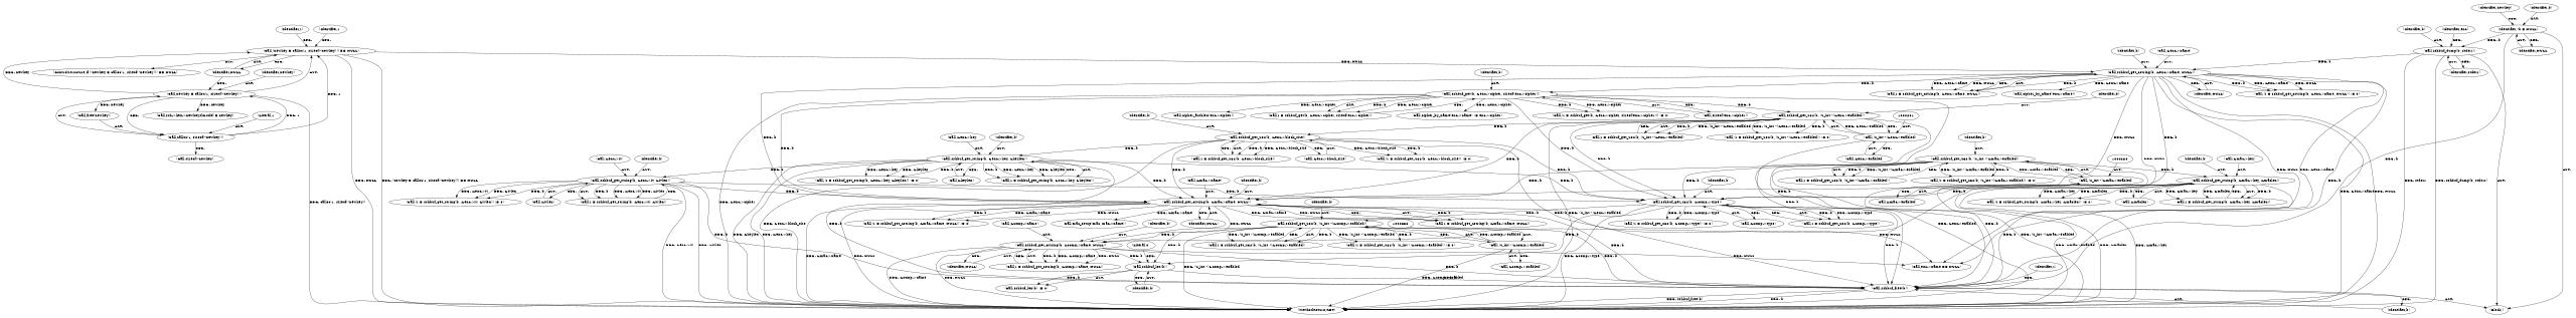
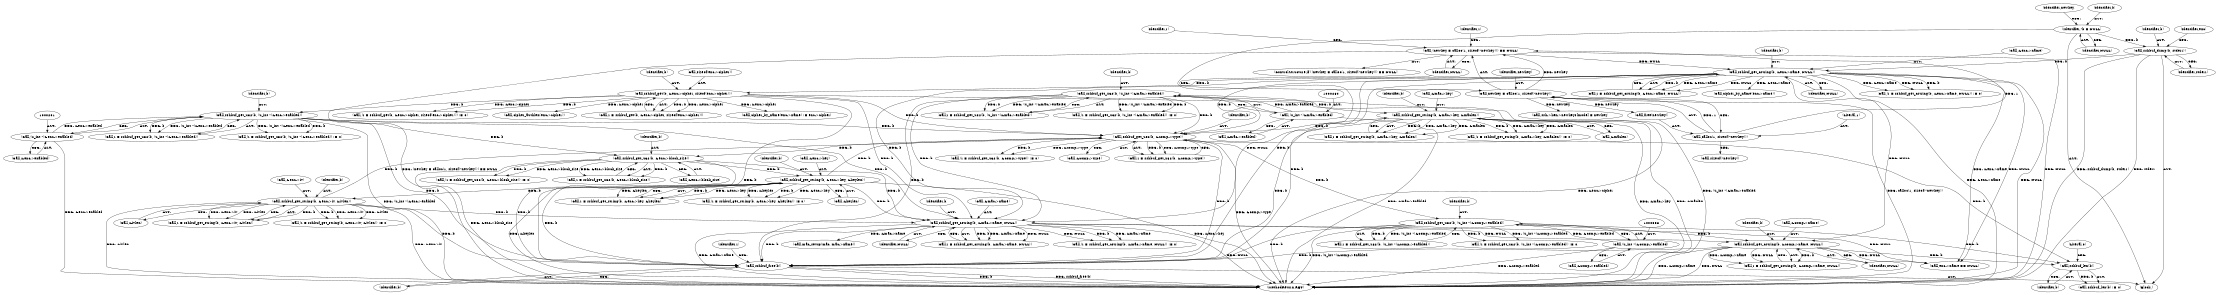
  digraph {
    n1 [label="(Call,sshbuf_free(b))"]
    n2 [label="(Identifier,b)"]
    n3 [label="(Block,)"]
    n4 [label="(MethodReturn,RET)"]
    n5 [label="(Call,sshbuf_get_cstring(b, &enc->name, NULL))"]
    n6 [label="(Call,sshbuf_get_u32(b, &comp->type))"]
    n7 [label="(Call,sshbuf_get_cstring(b, &mac->name, NULL))"]
    n8 [label="(Call,sshbuf_get(b, &enc->cipher, sizeof(enc->cipher)))"]
    n9 [label="(Call,sshbuf_get_cstring(b, &comp->name, NULL))"]
    n10 [label="(Identifier,NULL)"]
    n11 [label="(Call,enc->name == NULL)"]
    n12 [label="(Call,(r = sshbuf_get_cstring(b, &enc->name, NULL)) != 0)"]
    n13 [label="(Call,r = sshbuf_get_cstring(b, &enc->name, NULL))"]
    n14 [label="(Call,cipher_by_name(enc->name))"]
    n15 [label="(Call,sshbuf_get_u32(b, (u_int *)&comp->enabled))"]
    n16 [label="(Call,sshbuf_len(b))"]
    n17 [label="(Call,(r = sshbuf_get_u32(b, &comp->type)) != 0)"]
    n18 [label="(Call,&comp->type)"]
    n19 [label="(Call,r = sshbuf_get_u32(b, &comp->type))"]
    n20 [label="(Call,mac_setup(mac, mac->name))"]
    n21 [label="(Identifier,NULL)"]
    n22 [label="(Call,r = sshbuf_get_cstring(b, &mac->name, NULL))"]
    n23 [label="(Call,(r = sshbuf_get_cstring(b, &mac->name, NULL)) != 0)"]
    n24 [label="(Call,sshbuf_get_u32(b, (u_int *)&enc->enabled))"]
    n25 [label="(Call,(r = sshbuf_get(b, &enc->cipher, sizeof(enc->cipher))) != 0)"]
    n26 [label="(Call,sizeof(enc->cipher))"]
    n27 [label="(Call,cipher_authlen(enc->cipher))"]
    n28 [label="(Call,r = sshbuf_get(b, &enc->cipher, sizeof(enc->cipher)))"]
    n29 [label="(Call,cipher_by_name(enc->name) != enc->cipher)"]
    n30 [label="(Call,r = sshbuf_get_cstring(b, &comp->name, NULL))"]
    n31 [label="(Identifier,NULL)"]
    n32 [label="(Call,sshbuf_dump(b, stderr))"]
    n33 [label="(Identifier,stderr)"]
    n34 [label="(Identifier,*b = NULL)"]
    n35 [label="(Identifier,NULL)"]
    n36 [label="(Call,(newkey = calloc(1, sizeof(*newkey))) == NULL)"]
    n37 [label="(Identifier,NULL)"]
    n38 [label="(ControlStructure,if ((newkey = calloc(1, sizeof(*newkey))) == NULL))"]
    n39 [label="(Call,newkey = calloc(1, sizeof(*newkey)))"]
    n40 [label="(Call,calloc(1, sizeof(*newkey)))"]
    n41 [label="(Call,ssh->kex->newkeys[mode] = newkey)"]
    n42 [label="(Call,free(newkey))"]
    n43 [label="(Call,sizeof(*newkey))"]
    n44 [label="(Call,(u_int *)&comp->enabled)"]
    n45 [label="(Call,r = sshbuf_get_u32(b, (u_int *)&comp->enabled))"]
    n46 [label="(Call,(r = sshbuf_get_u32(b, (u_int *)&comp->enabled)) != 0)"]
    n47 [label="(Call,&comp->enabled)"]
    n48 [label="(Call,sshbuf_len(b) != 0)"]
    n49 [label="(Identifier,b)"]
    n50 [label="(Call,sshbuf_get_string(b, &mac->key, &maclen))"]
    n51 [label="(Call,&maclen)"]
    n52 [label="(Call,r = sshbuf_get_string(b, &mac->key, &maclen))"]
    n53 [label="(Call,(r = sshbuf_get_string(b, &mac->key, &maclen)) != 0)"]
    n54 [label="(Call,sshbuf_get_u32(b, (u_int *)&mac->enabled))"]
    n55 [label="(Call,(u_int *)&mac->enabled)"]
    n56 [label="(Call,(r = sshbuf_get_u32(b, (u_int *)&mac->enabled)) != 0)"]
    n57 [label="(Call,r = sshbuf_get_u32(b, (u_int *)&mac->enabled))"]
    n58 [label="(Call,&mac->enabled)"]
    n59 [label="(Call,sshbuf_get_string(b, &enc->key, &keylen))"]
    n60 [label="(Call,sshbuf_get_string(b, &enc->iv, &ivlen))"]
    n61 [label="(Call,(r = sshbuf_get_string(b, &enc->key, &keylen)) != 0)"]
    n62 [label="(Call,&keylen)"]
    n63 [label="(Call,r = sshbuf_get_string(b, &enc->key, &keylen))"]
    n64 [label="(Call,&ivlen)"]
    n65 [label="(Call,r = sshbuf_get_string(b, &enc->iv, &ivlen))"]
    n66 [label="(Call,(r = sshbuf_get_string(b, &enc->iv, &ivlen)) != 0)"]
    n67 [label="(Call,sshbuf_get_u32(b, &enc->block_size))"]
    n68 [label="(Call,(r = sshbuf_get_u32(b, &enc->block_size)) != 0)"]
    n69 [label="(Call,r = sshbuf_get_u32(b, &enc->block_size))"]
    n70 [label="(Call,&enc->block_size)"]
    n71 [label="(Call,(u_int *)&enc->enabled)"]
    n72 [label="(Call,r = sshbuf_get_u32(b, (u_int *)&enc->enabled))"]
    n73 [label="(Call,(r = sshbuf_get_u32(b, (u_int *)&enc->enabled)) != 0)"]
    n74 [label="(Call,&enc->enabled)"]
    n75 [label="(Identifier,b)"]
    n76 [label="(Identifier,newkey)"]
    n77 [label="(Call,&enc->iv)"]
    n78 [label="(Call,&mac->key)"]
    n79 [label="(Identifier,b)"]
    n80 [label="(Call,&mac->name)"]
    n81 [label="(Identifier,b)"]
    n82 [label="(Identifier,b)"]
    n83 [label="(Identifier,b)"]
    n84 [label="(Call,&enc->name)"]
    n85 [label="(Identifier,b)"]
    n86 [label="(Identifier,b)"]
    n87 [label="(Identifier,b)"]
    n88 [label="(Identifier,enc)"]
    n89 [label="(Identifier,b)"]
    n90 [label="(Call,&enc->key)"]
    n91 [label="(Identifier,b)"]
    n92 [label="(Identifier,b)"]
    n93 [label="(Identifier,r)"]
    n94 [label="(Identifier,r)"]
    n95 [label="(Call,&comp->name)"]
    n96 [label="(Literal,0)"]
    n97 [label="(Identifier,b)"]
    n98 [label="(Identifier,b)"]
    n99 [label="(Identifier,b)"]
    n100 [label="(Literal,1)"]
    n101 [label="(Identifier,newkey)"]
    n102 [label="(Identifier,r)"]
    1000201
    1000284
    1000338
    n1 -> n2 [label="CFG: "]
    n1 -> n3 [label="AST: "]
    n1 -> n4 [label="DDG: sshbuf_free(b)"]
    n1 -> n4 [label="DDG: b"]
    n2 -> n1 [label="AST: "]
    n5 -> n1 [label="DDG: b"]
    n5 -> n4 [label="DDG: &enc->name"]
    n5 -> n4 [label="DDG: NULL"]
    n5 -> n6 [label="DDG: b"]
    n5 -> n7 [label="DDG: b"]
    n5 -> n7 [label="DDG: NULL"]
    n5 -> n8 [label="DDG: b"]
    n5 -> n9 [label="DDG: NULL"]
    n5 -> n10 [label="CFG: "]
    n5 -> n11 [label="DDG: &enc->name"]
    n5 -> n11 [label="DDG: NULL"]
    n5 -> n12 [label="DDG: b"]
    n5 -> n12 [label="DDG: &enc->name"]
    n5 -> n12 [label="DDG: NULL"]
    n5 -> n13 [label="AST: "]
    n5 -> n13 [label="DDG: b"]
    n5 -> n13 [label="DDG: &enc->name"]
    n5 -> n13 [label="DDG: NULL"]
    n5 -> n14 [label="DDG: &enc->name"]
    n6 -> n1 [label="DDG: b"]
    n6 -> n4 [label="DDG: &comp->type"]
    n6 -> n15 [label="DDG: b"]
    n6 -> n16 [label="DDG: b"]
    n6 -> n17 [label="DDG: b"]
    n6 -> n17 [label="DDG: &comp->type"]
    n6 -> n18 [label="CFG: "]
    n6 -> n19 [label="AST: "]
    n6 -> n19 [label="DDG: b"]
    n6 -> n19 [label="DDG: &comp->type"]
    n7 -> n1 [label="DDG: b"]
    n7 -> n4 [label="DDG: &mac->name"]
    n7 -> n4 [label="DDG: NULL"]
    n7 -> n9 [label="DDG: NULL"]
    n7 -> n11 [label="DDG: NULL"]
    n7 -> n20 [label="DDG: &mac->name"]
    n7 -> n21 [label="CFG: "]
    n7 -> n22 [label="AST: "]
    n7 -> n22 [label="DDG: b"]
    n7 -> n22 [label="DDG: &mac->name"]
    n7 -> n22 [label="DDG: NULL"]
    n7 -> n23 [label="DDG: b"]
    n7 -> n23 [label="DDG: &mac->name"]
    n7 -> n23 [label="DDG: NULL"]
    n8 -> n1 [label="DDG: b"]
    n8 -> n4 [label="DDG: &enc->cipher"]
    n8 -> n6 [label="DDG: b"]
    n8 -> n7 [label="DDG: b"]
    n8 -> n24 [label="DDG: b"]
    n8 -> n25 [label="DDG: b"]
    n8 -> n25 [label="DDG: &enc->cipher"]
-   n8 -> n26 [label="CFG: "]
    n8 -> n27 [label="DDG: &enc->cipher"]
    n8 -> n28 [label="AST: "]
    n8 -> n28 [label="DDG: b"]
    n8 -> n28 [label="DDG: &enc->cipher"]
    n8 -> n29 [label="DDG: &enc->cipher"]
    n9 -> n1 [label="DDG: b"]
    n9 -> n4 [label="DDG: &comp->name"]
    n9 -> n4 [label="DDG: NULL"]
    n9 -> n11 [label="DDG: NULL"]
    n9 -> n16 [label="DDG: b"]
    n9 -> n30 [label="AST: "]
    n9 -> n30 [label="DDG: b"]
    n9 -> n30 [label="DDG: &comp->name"]
    n9 -> n30 [label="DDG: NULL"]
    n9 -> n31 [label="CFG: "]
    n10 -> n5 [label="AST: "]
    n13 -> n5 [label="CFG: "]
    n15 -> n1 [label="DDG: b"]
    n15 -> n4 [label="DDG: (u_int *)&comp->enabled"]
    n15 -> n9 [label="DDG: b"]
    n15 -> n16 [label="DDG: b"]
    n15 -> n44 [label="CFG: "]
    n15 -> n45 [label="AST: "]
    n15 -> n45 [label="DDG: b"]
    n15 -> n45 [label="DDG: (u_int *)&comp->enabled"]
    n15 -> n46 [label="DDG: b"]
    n15 -> n46 [label="DDG: (u_int *)&comp->enabled"]
-   n16 -> n1 [label="DDG: b"]
    n16 -> n48 [label="AST: "]
    n16 -> n48 [label="DDG: b"]
    n16 -> n49 [label="CFG: "]
    n18 -> n6 [label="AST: "]
    n19 -> n6 [label="CFG: "]
    n21 -> n7 [label="AST: "]
    n22 -> n7 [label="CFG: "]
    n24 -> n1 [label="DDG: b"]
    n24 -> n4 [label="DDG: (u_int *)&enc->enabled"]
    n24 -> n6 [label="DDG: b"]
    n24 -> n7 [label="DDG: b"]
    n24 -> n67 [label="DDG: b"]
    n24 -> n71 [label="CFG: "]
    n24 -> n72 [label="AST: "]
    n24 -> n72 [label="DDG: b"]
    n24 -> n72 [label="DDG: (u_int *)&enc->enabled"]
    n24 -> n73 [label="DDG: b"]
    n24 -> n73 [label="DDG: (u_int *)&enc->enabled"]
    n26 -> n8 [label="AST: "]
    n28 -> n8 [label="CFG: "]
    n30 -> n9 [label="CFG: "]
    n31 -> n9 [label="AST: "]
    n32 -> n3 [label="AST: "]
    n32 -> n4 [label="DDG: sshbuf_dump(b, stderr)"]
    n32 -> n4 [label="DDG: stderr"]
    n32 -> n5 [label="DDG: b"]
    n32 -> n33 [label="CFG: "]
    n33 -> n32 [label="AST: "]
    n34 -> n1 [label="DDG: b"]
    n34 -> n3 [label="AST: "]
    n34 -> n32 [label="DDG: b"]
    n34 -> n35 [label="CFG: "]
    n35 -> n34 [label="AST: "]
    n36 -> n4 [label="DDG: NULL"]
    n36 -> n4 [label="DDG: (newkey = calloc(1, sizeof(*newkey))) == NULL"]
    n36 -> n5 [label="DDG: NULL"]
    n36 -> n37 [label="CFG: "]
    n36 -> n38 [label="AST: "]
    n37 -> n36 [label="AST: "]
    n37 -> n39 [label="CFG: "]
    n39 -> n4 [label="DDG: calloc(1, sizeof(*newkey))"]
    n39 -> n36 [label="AST: "]
    n39 -> n36 [label="DDG: newkey"]
    n39 -> n40 [label="CFG: "]
    n39 -> n41 [label="DDG: newkey"]
    n39 -> n42 [label="DDG: newkey"]
    n40 -> n36 [label="DDG: 1"]
    n40 -> n39 [label="AST: "]
    n40 -> n39 [label="DDG: 1"]
    n40 -> n43 [label="CFG: "]
    n42 -> n40 [label="AST: "]
    n44 -> n4 [label="DDG: &comp->enabled"]
    n44 -> n15 [label="AST: "]
    n44 -> n15 [label="DDG: &comp->enabled"]
    n44 -> n47 [label="CFG: "]
    n45 -> n15 [label="CFG: "]
    n47 -> n44 [label="AST: "]
    n49 -> n16 [label="AST: "]
    n50 -> n1 [label="DDG: b"]
    n50 -> n4 [label="DDG: &maclen"]
    n50 -> n4 [label="DDG: &mac->key"]
    n50 -> n6 [label="DDG: b"]
    n50 -> n51 [label="CFG: "]
    n50 -> n52 [label="AST: "]
    n50 -> n52 [label="DDG: b"]
    n50 -> n52 [label="DDG: &mac->key"]
    n50 -> n52 [label="DDG: &maclen"]
    n50 -> n53 [label="DDG: b"]
    n50 -> n53 [label="DDG: &mac->key"]
    n50 -> n53 [label="DDG: &maclen"]
    n51 -> n50 [label="AST: "]
    n52 -> n50 [label="CFG: "]
    n54 -> n1 [label="DDG: b"]
    n54 -> n4 [label="DDG: (u_int *)&mac->enabled"]
    n54 -> n6 [label="DDG: b"]
    n54 -> n7 [label="DDG: b"]
    n54 -> n50 [label="DDG: b"]
    n54 -> n55 [label="CFG: "]
    n54 -> n56 [label="DDG: b"]
    n54 -> n56 [label="DDG: (u_int *)&mac->enabled"]
    n54 -> n57 [label="AST: "]
    n54 -> n57 [label="DDG: b"]
    n54 -> n57 [label="DDG: (u_int *)&mac->enabled"]
    n55 -> n4 [label="DDG: &mac->enabled"]
    n55 -> n54 [label="AST: "]
    n55 -> n54 [label="DDG: &mac->enabled"]
    n55 -> n58 [label="CFG: "]
    n57 -> n54 [label="CFG: "]
    n58 -> n55 [label="AST: "]
    n59 -> n1 [label="DDG: b"]
    n59 -> n4 [label="DDG: &keylen"]
    n59 -> n4 [label="DDG: &enc->key"]
    n59 -> n6 [label="DDG: b"]
    n59 -> n7 [label="DDG: b"]
    n59 -> n60 [label="DDG: b"]
    n59 -> n61 [label="DDG: b"]
    n59 -> n61 [label="DDG: &enc->key"]
    n59 -> n61 [label="DDG: &keylen"]
    n59 -> n62 [label="CFG: "]
    n59 -> n63 [label="AST: "]
    n59 -> n63 [label="DDG: b"]
    n59 -> n63 [label="DDG: &enc->key"]
    n59 -> n63 [label="DDG: &keylen"]
    n60 -> n1 [label="DDG: b"]
    n60 -> n4 [label="DDG: &enc->iv"]
    n60 -> n4 [label="DDG: &ivlen"]
    n60 -> n6 [label="DDG: b"]
    n60 -> n7 [label="DDG: b"]
    n60 -> n64 [label="CFG: "]
    n60 -> n65 [label="AST: "]
    n60 -> n65 [label="DDG: b"]
    n60 -> n65 [label="DDG: &enc->iv"]
    n60 -> n65 [label="DDG: &ivlen"]
    n60 -> n66 [label="DDG: b"]
    n60 -> n66 [label="DDG: &enc->iv"]
    n60 -> n66 [label="DDG: &ivlen"]
    n62 -> n59 [label="AST: "]
    n63 -> n59 [label="CFG: "]
    n64 -> n60 [label="AST: "]
    n65 -> n60 [label="CFG: "]
    n67 -> n1 [label="DDG: b"]
    n67 -> n4 [label="DDG: &enc->block_size"]
-   n67 -> n6 [label="DDG: b"]
+   n6 -> n67 [label="DDG: b"]
    n67 -> n7 [label="DDG: b"]
    n67 -> n59 [label="DDG: b"]
    n67 -> n68 [label="DDG: b"]
    n67 -> n68 [label="DDG: &enc->block_size"]
    n67 -> n69 [label="AST: "]
    n67 -> n69 [label="DDG: b"]
    n67 -> n69 [label="DDG: &enc->block_size"]
    n67 -> n70 [label="CFG: "]
    n69 -> n67 [label="CFG: "]
    n70 -> n67 [label="AST: "]
    n71 -> n4 [label="DDG: &enc->enabled"]
    n71 -> n24 [label="AST: "]
    n71 -> n24 [label="DDG: &enc->enabled"]
    n71 -> n74 [label="CFG: "]
    n72 -> n24 [label="CFG: "]
    n74 -> n71 [label="AST: "]
    n75 -> n60 [label="AST: "]
    n76 -> n34 [label="CFG: "]
    n77 -> n60 [label="AST: "]
    n78 -> n50 [label="AST: "]
    n79 -> n5 [label="AST: "]
    n80 -> n7 [label="AST: "]
    n81 -> n8 [label="AST: "]
    n82 -> n24 [label="AST: "]
    n83 -> n9 [label="AST: "]
    n84 -> n5 [label="AST: "]
    n85 -> n15 [label="AST: "]
    n86 -> n50 [label="AST: "]
    n87 -> n32 [label="AST: "]
    n88 -> n32 [label="CFG: "]
    n89 -> n6 [label="AST: "]
    n90 -> n59 [label="AST: "]
    n91 -> n34 [label="AST: "]
    n92 -> n54 [label="AST: "]
    n93 -> n36 [label="CFG: "]
    n94 -> n36 [label="CFG: "]
    n95 -> n9 [label="AST: "]
    n96 -> n16 [label="CFG: "]
    n97 -> n7 [label="AST: "]
    n98 -> n67 [label="AST: "]
    n99 -> n59 [label="AST: "]
    n100 -> n40 [label="AST: "]
    n101 -> n39 [label="AST: "]
    n102 -> n1 [label="CFG: "]
    1000201 -> n71 [label="AST: "]
    1000284 -> n55 [label="AST: "]
    1000338 -> n44 [label="AST: "]
  }
